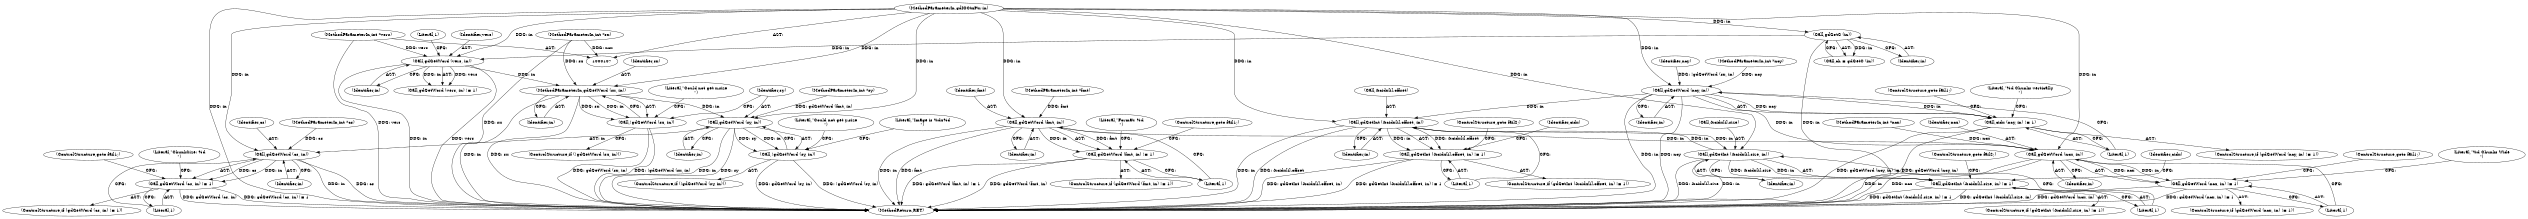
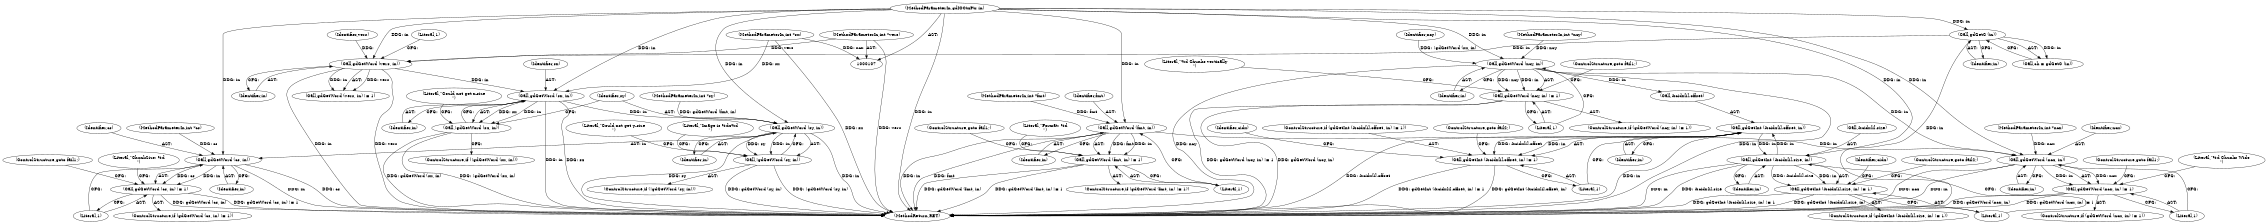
  digraph {
-   n1 [label="(MethodParameterIn,gdGetWord (sx, in))"]
+   n1 [label="(Call,gdGetWord (sx, in))"]
    n2 [label="(Call,!gdGetWord (sx, in))"]
    n3 [label="(Call,gdGetWord (sy, in))"]
    n4 [label="(Identifier,in)"]
    n5 [label="(MethodReturn,RET)"]
    n6 [label="(ControlStructure,if (!gdGetWord (sx, in)))"]
    n7 [label="(Call,gdGetWord (cs, in))"]
    n8 [label="(Call,!gdGetWord (sy, in))"]
    n9 [label="(Identifier,in)"]
    n10 [label="(MethodParameterIn,int *sx)"]
    1000107
    n12 [label="(Call,gdGetWord (vers, in))"]
    n13 [label="(Identifier,in)"]
    n14 [label="(Call,gdGetWord (vers, in) != 1)"]
    n15 [label="(MethodParameterIn,int *vers)"]
    n16 [label="(Call,gdGetC (in))"]
    n17 [label="(Identifier,in)"]
    n18 [label="(Call,ch = gdGetC (in))"]
    n19 [label="(MethodParameterIn,gdIOCtxPtr in)"]
    n20 [label="(Call,gdGetWord (fmt, in))"]
    n21 [label="(Call,gdGetWord (ncx, in))"]
    n22 [label="(Call,gdGetWord (ncy, in))"]
    n23 [label="(Call,gdGetInt (&cidx[i].offset, in))"]
    n24 [label="(Call,gdGetInt (&cidx[i].size, in))"]
    n25 [label="(Call,gdGetWord (cs, in) != 1)"]
    n26 [label="(Identifier,in)"]
    n27 [label="(Call,gdGetWord (fmt, in) != 1)"]
    n28 [label="(Identifier,in)"]
    n29 [label="(Call,gdGetWord (ncx, in) != 1)"]
    n30 [label="(Identifier,in)"]
-   n31 [label="(Call,cidx (ncy, in) != 1)"]
+   n31 [label="(Call,gdGetWord (ncy, in) != 1)"]
    n32 [label="(Identifier,in)"]
    n33 [label="(Call,gdGetInt (&cidx[i].offset, in) != 1)"]
    n34 [label="(Identifier,in)"]
    n35 [label="(Call,gdGetInt (&cidx[i].size, in) != 1)"]
    n36 [label="(Identifier,in)"]
    n37 [label="(ControlStructure,if (!gdGetWord (sy, in)))"]
    n38 [label="(Literal,1)"]
    n39 [label="(ControlStructure,if (gdGetWord (cs, in) != 1))"]
    n40 [label="(ControlStructure,if (gdGetWord (fmt, in) != 1))"]
    n41 [label="(Literal,1)"]
    n42 [label="(ControlStructure,if (gdGetWord (ncx, in) != 1))"]
    n43 [label="(Literal,1)"]
    n44 [label="(Literal,1)"]
    n45 [label="(ControlStructure,if (gdGetWord (ncy, in) != 1))"]
    n46 [label="(Literal,1)"]
    n47 [label="(ControlStructure,if (gdGetInt (&cidx[i].offset, in) != 1))"]
    n48 [label="(Literal,1)"]
    n49 [label="(ControlStructure,if (gdGetInt (&cidx[i].size, in) != 1))"]
    n50 [label="(ControlStructure,goto fail1;)"]
    n51 [label="(Literal,\"%d Chunks vertically\n\")"]
    n52 [label="(MethodParameterIn,int *sy)"]
    n53 [label="(ControlStructure,goto fail1;)"]
    n54 [label="(Call,&cidx[i].offset)"]
    n55 [label="(Identifier,cidx)"]
    n56 [label="(MethodParameterIn,int *ncx)"]
    n57 [label="(Literal,\"ChunkSize: %d\n\")"]
    n58 [label="(ControlStructure,goto fail1;)"]
    n59 [label="(MethodParameterIn,int *fmt)"]
    n60 [label="(Identifier,cs)"]
    n61 [label="(ControlStructure,goto fail2;)"]
    n62 [label="(Literal,1)"]
    n63 [label="(MethodParameterIn,int *ncy)"]
    n64 [label="(ControlStructure,goto fail1;)"]
    n65 [label="(Call,&cidx[i].size)"]
    n66 [label="(Identifier,vers)"]
    n67 [label="(Literal,\"Could not get y-size\n\")"]
    n68 [label="(Identifier,sy)"]
    n69 [label="(Identifier,sx)"]
    n70 [label="(ControlStructure,goto fail2;)"]
    n71 [label="(MethodParameterIn,int *cs)"]
    n72 [label="(Literal,\"Format: %d\n\")"]
    n73 [label="(Literal,\"Could not get x-size\n\")"]
    n74 [label="(Identifier,fmt)"]
    n75 [label="(Identifier,ncy)"]
    n76 [label="(Literal,\"Image is %dx%d\n\")"]
    n77 [label="(Identifier,ncx)"]
    n78 [label="(Identifier,cidx)"]
    n79 [label="(Literal,\"%d Chunks Wide\n\")"]
    n1 -> n2 [label="AST: "]
    n1 -> n2 [label="DDG: sx"]
    n1 -> n2 [label="DDG: in"]
    n1 -> n3 [label="DDG: in"]
    n1 -> n4 [label="CFG: "]
    n1 -> n5 [label="DDG: in"]
    n1 -> n5 [label="DDG: sx"]
    n2 -> n1 [label="CFG: "]
    n2 -> n5 [label="DDG: !gdGetWord (sx, in)"]
    n2 -> n5 [label="DDG: gdGetWord (sx, in)"]
    n2 -> n6 [label="CFG: "]
    n3 -> n5 [label="DDG: in"]
    n3 -> n5 [label="DDG: sy"]
    n3 -> n7 [label="AST: in"]
    n3 -> n8 [label="AST: "]
    n3 -> n8 [label="DDG: sy"]
    n3 -> n8 [label="DDG: in"]
    n3 -> n9 [label="CFG: "]
    n4 -> n1 [label="AST: "]
    n7 -> n5 [label="DDG: in"]
    n7 -> n5 [label="DDG: cs"]
    n7 -> n25 [label="AST: "]
    n7 -> n25 [label="DDG: cs"]
    n7 -> n25 [label="DDG: in"]
    n7 -> n26 [label="CFG: "]
    n8 -> n3 [label="CFG: "]
    n8 -> n5 [label="DDG: gdGetWord (sy, in)"]
    n8 -> n5 [label="DDG: !gdGetWord (sy, in)"]
    n8 -> n37 [label="AST: "]
    n9 -> n3 [label="AST: "]
    n10 -> n1 [label="DDG: sx"]
    n10 -> n5 [label="DDG: sx"]
    n10 -> 1000107 [label="DDG: ncx"]
    n12 -> n1 [label="DDG: in"]
    n12 -> n5 [label="DDG: in"]
    n12 -> n5 [label="DDG: vers"]
    n12 -> n13 [label="CFG: "]
    n12 -> n14 [label="AST: "]
    n12 -> n14 [label="DDG: vers"]
    n12 -> n14 [label="DDG: in"]
    n13 -> n12 [label="AST: "]
    n15 -> n5 [label="DDG: vers"]
    n15 -> 1000107 [label="AST: "]
    n15 -> n12 [label="DDG: vers"]
    n16 -> n5 [label="DDG: in"]
    n16 -> n12 [label="DDG: in"]
    n16 -> n17 [label="CFG: "]
    n16 -> n18 [label="AST: "]
    n16 -> n18 [label="DDG: in"]
    n17 -> n16 [label="AST: "]
    n18 -> n16 [label="CFG: "]
    n19 -> n1 [label="DDG: in"]
    n19 -> n3 [label="DDG: in"]
    n19 -> n5 [label="DDG: in"]
    n19 -> n7 [label="DDG: in"]
    n19 -> 1000107 [label="AST: "]
    n19 -> n12 [label="DDG: in"]
    n19 -> n16 [label="DDG: in"]
    n19 -> n20 [label="DDG: in"]
    n19 -> n21 [label="DDG: in"]
    n19 -> n22 [label="DDG: in"]
-   n19 -> n23 [label="DDG: in"]
    n19 -> n24 [label="DDG: in"]
    n20 -> n5 [label="DDG: fmt"]
    n20 -> n5 [label="DDG: in"]
    n20 -> n21 [label="DDG: in"]
    n20 -> n27 [label="AST: "]
    n20 -> n27 [label="DDG: fmt"]
    n20 -> n27 [label="DDG: in"]
    n20 -> n28 [label="CFG: "]
    n21 -> n5 [label="DDG: in"]
    n21 -> n5 [label="DDG: ncx"]
    n21 -> n29 [label="AST: "]
    n21 -> n29 [label="DDG: ncx"]
    n21 -> n29 [label="DDG: in"]
    n21 -> n30 [label="CFG: "]
    n22 -> n5 [label="DDG: ncy"]
    n22 -> n5 [label="DDG: in"]
    n22 -> n21 [label="DDG: in"]
-   n22 -> n23 [label="DDG: in"]
+   n22 -> n54 [label="DDG: in"]
    n22 -> n31 [label="AST: "]
    n22 -> n31 [label="DDG: ncy"]
    n22 -> n31 [label="DDG: in"]
    n22 -> n32 [label="CFG: "]
    n23 -> n5 [label="DDG: &cidx[i].offset"]
    n23 -> n5 [label="DDG: in"]
    n23 -> n24 [label="DDG: in"]
    n23 -> n33 [label="AST: "]
    n23 -> n33 [label="DDG: &cidx[i].offset"]
    n23 -> n33 [label="DDG: in"]
    n23 -> n34 [label="CFG: "]
    n24 -> n5 [label="DDG: &cidx[i].size"]
    n24 -> n5 [label="DDG: in"]
    n24 -> n23 [label="DDG: in"]
    n24 -> n35 [label="AST: "]
    n24 -> n35 [label="DDG: &cidx[i].size"]
    n24 -> n35 [label="DDG: in"]
    n24 -> n36 [label="CFG: "]
    n25 -> n5 [label="DDG: gdGetWord (cs, in)"]
    n25 -> n5 [label="DDG: gdGetWord (cs, in) != 1"]
    n25 -> n38 [label="CFG: "]
    n25 -> n39 [label="AST: "]
    n26 -> n7 [label="AST: "]
    n27 -> n5 [label="DDG: gdGetWord (fmt, in) != 1"]
    n27 -> n5 [label="DDG: gdGetWord (fmt, in)"]
    n27 -> n40 [label="AST: "]
    n27 -> n41 [label="CFG: "]
    n28 -> n20 [label="AST: "]
    n29 -> n5 [label="DDG: gdGetWord (ncx, in)"]
    n29 -> n5 [label="DDG: gdGetWord (ncx, in) != 1"]
    n29 -> n42 [label="AST: "]
    n29 -> n43 [label="CFG: "]
    n30 -> n21 [label="AST: "]
    n31 -> n5 [label="DDG: gdGetWord (ncy, in) != 1"]
    n31 -> n5 [label="DDG: gdGetWord (ncy, in)"]
    n31 -> n44 [label="CFG: "]
    n31 -> n45 [label="AST: "]
    n32 -> n22 [label="AST: "]
    n33 -> n5 [label="DDG: gdGetInt (&cidx[i].offset, in) != 1"]
    n33 -> n5 [label="DDG: gdGetInt (&cidx[i].offset, in)"]
    n33 -> n46 [label="CFG: "]
-   n33 -> n47 [label="AST: "]
+   n47 -> n33 [label="AST: "]
    n34 -> n23 [label="AST: "]
    n35 -> n5 [label="DDG: gdGetInt (&cidx[i].size, in)"]
    n35 -> n5 [label="DDG: gdGetInt (&cidx[i].size, in) != 1"]
    n35 -> n48 [label="CFG: "]
    n35 -> n49 [label="AST: "]
    n36 -> n24 [label="AST: "]
    n38 -> n7 [label="CFG: "]
    n38 -> n25 [label="AST: "]
    n41 -> n20 [label="CFG: "]
    n41 -> n27 [label="AST: "]
    n43 -> n21 [label="CFG: "]
    n43 -> n29 [label="AST: "]
    n44 -> n22 [label="CFG: "]
    n44 -> n31 [label="AST: "]
    n46 -> n23 [label="CFG: "]
    n46 -> n33 [label="AST: "]
    n48 -> n24 [label="CFG: "]
    n48 -> n35 [label="AST: "]
    n50 -> n29 [label="CFG: "]
    n51 -> n31 [label="CFG: "]
    n52 -> n3 [label="DDG: gdGetWord (fmt, in)"]
    n53 -> n25 [label="CFG: "]
    n54 -> n23 [label="AST: "]
    n55 -> n35 [label="CFG: "]
    n56 -> n21 [label="DDG: ncx"]
    n57 -> n25 [label="CFG: "]
    n58 -> n31 [label="CFG: "]
    n59 -> n20 [label="DDG: fmt"]
    n60 -> n7 [label="AST: "]
    n61 -> n35 [label="CFG: "]
    n62 -> n12 [label="CFG: "]
    n63 -> n22 [label="DDG: ncy"]
    n64 -> n27 [label="CFG: "]
    n65 -> n24 [label="AST: "]
-   n66 -> n12 [label="AST: "]
+   n66 -> n12 [label="DDG: "]
    n67 -> n8 [label="CFG: "]
    n68 -> n2 [label="CFG: "]
    n68 -> n3 [label="AST: "]
    n69 -> n1 [label="AST: "]
    n70 -> n33 [label="CFG: "]
    n71 -> n7 [label="DDG: cs"]
    n72 -> n27 [label="CFG: "]
    n73 -> n2 [label="CFG: "]
    n74 -> n20 [label="AST: "]
    n75 -> n22 [label="DDG: !gdGetWord (sx, in)"]
    n76 -> n8 [label="CFG: "]
    n77 -> n21 [label="AST: "]
    n78 -> n33 [label="CFG: "]
    n79 -> n29 [label="CFG: "]
  }
